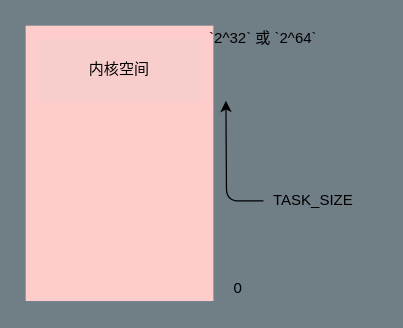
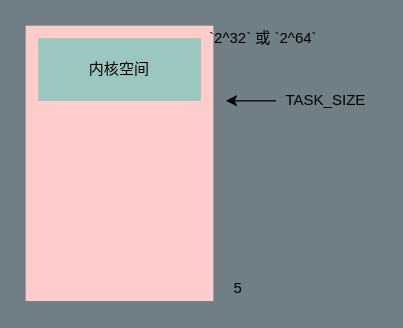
  <mxCell id="0" />
  <mxCell id="1" parent="0" />
  <mxCell id="2" value="" style="whiteSpace=wrap;html=1;strokeColor=none;fillColor=#FFCCCC;" parent="1" vertex="1"><mxGeometry x="20" y="20" width="150" height="220" as="geometry" /></mxCell>
- <mxCell id="3" value="内核空间" style="whiteSpace=wrap;html=1;strokeColor=none;fillColor=#f8cecc;" parent="1" vertex="1"><mxGeometry x="30" y="30" width="130" height="50" as="geometry" /></mxCell>
+ <mxCell id="3" value="内核空间" style="whiteSpace=wrap;html=1;strokeColor=none;fillColor=#9AC7BF;" parent="1" vertex="1"><mxGeometry x="30" y="30" width="130" height="50" as="geometry" /></mxCell>
  <mxCell id="4" style="edgeStyle=orthogonalEdgeStyle;orthogonalLoop=1;jettySize=auto;html=1;" parent="1" source="5" edge="1"><mxGeometry relative="1" as="geometry"><mxPoint x="180" y="80" as="targetPoint" /></mxGeometry></mxCell>
- <mxCell id="5" value="TASK_SIZE" style="text;html=1;strokeColor=none;fillColor=none;align=center;verticalAlign=middle;whiteSpace=wrap;" parent="1" vertex="1"><mxGeometry x="210" y="150" width="80" height="20" as="geometry" /></mxCell>
- <mxCell id="6" value="0" style="text;html=1;strokeColor=none;fillColor=none;align=center;verticalAlign=middle;whiteSpace=wrap;" parent="1" vertex="1"><mxGeometry x="170" y="220" width="40" height="20" as="geometry" /></mxCell>
+ <mxCell id="5" value="TASK_SIZE" style="text;html=1;strokeColor=none;fillColor=none;align=center;verticalAlign=middle;whiteSpace=wrap;" parent="1" vertex="1"><mxGeometry x="220" y="70" width="80" height="20" as="geometry" /></mxCell>
+ <mxCell id="6" value="5" style="text;html=1;strokeColor=none;fillColor=none;align=center;verticalAlign=middle;whiteSpace=wrap;" parent="1" vertex="1"><mxGeometry x="170" y="220" width="40" height="20" as="geometry" /></mxCell>
  <mxCell id="7" value="`2^32` 或 `2^64`" style="text;html=1;strokeColor=none;fillColor=none;align=center;verticalAlign=middle;whiteSpace=wrap;" parent="1" vertex="1"><mxGeometry x="160" y="20" width="100" height="20" as="geometry" /></mxCell>
